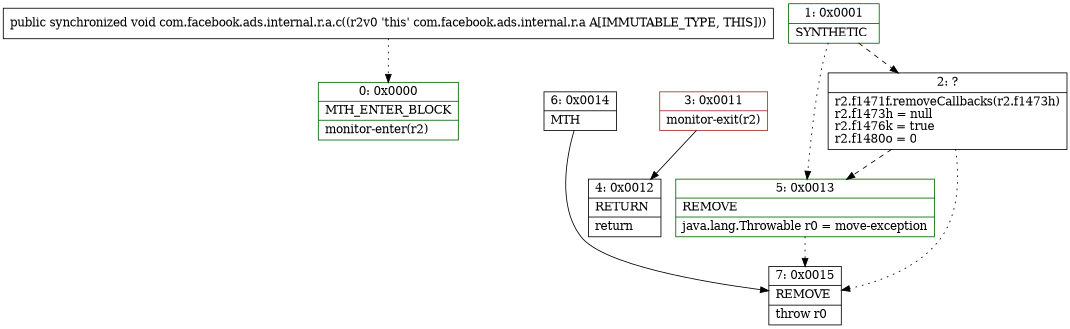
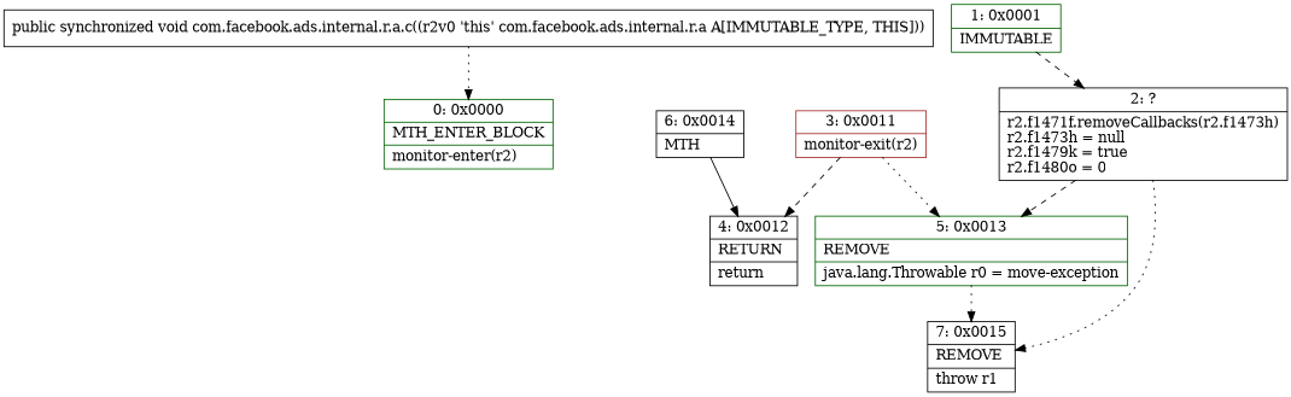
  digraph {
    node [color=black shape=record]
    edge [style=dotted]
    n1 [color=darkgreen label="{0\:\ 0x0000|MTH_ENTER_BLOCK\l|monitor\-enter(r2)\l}"]
-   n2 [color=darkgreen label="{1\:\ 0x0001|SYNTHETIC\l}"]
-   n3 [label="{2\:\ ?|r2.f1471f.removeCallbacks(r2.f1473h)\lr2.f1473h = null\lr2.f1476k = true\lr2.f1480o = 0\l}"]
+   n2 [color=darkgreen label="{1\:\ 0x0001|IMMUTABLE\l}"]
+   n3 [label="{2\:\ ?|r2.f1471f.removeCallbacks(r2.f1473h)\lr2.f1473h = null\lr2.f1479k = true\lr2.f1480o = 0\l}"]
    n4 [color=darkgreen label="{5\:\ 0x0013|REMOVE\l|java.lang.Throwable r0 = move\-exception\l}"]
-   n5 [label="{7\:\ 0x0015|REMOVE\l|throw r0\l}"]
+   n5 [label="{7\:\ 0x0015|REMOVE\l|throw r1\l}"]
    n6 [color=brown label="{3\:\ 0x0011|monitor\-exit(r2)\l}"]
    n7 [label="{4\:\ 0x0012|RETURN\l|return\l}"]
    n8 [label="{6\:\ 0x0014|MTH\l}"]
    n9 [label="{public synchronized void com.facebook.ads.internal.r.a.c((r2v0 'this' com.facebook.ads.internal.r.a A[IMMUTABLE_TYPE, THIS])) }"]
    n2 -> n3 [style=dashed]
-   n2 -> n4
+   n6 -> n4
    n3 -> n4 [style=dashed]
    n3 -> n5
    n4 -> n5
-   n6 -> n7 [style=solid]
-   n8 -> n5 [style=solid]
+   n6 -> n7 [style=dashed]
+   n8 -> n7 [style=solid]
    n9 -> n1
  }
